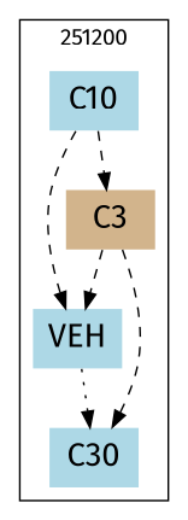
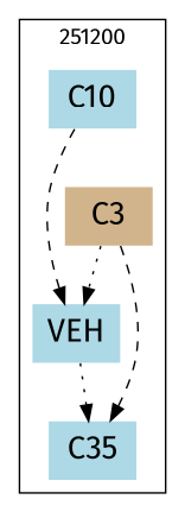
  strict digraph {
    fontname="Fira Sans"
    node [fillcolor=lightblue fontname="Fira Sans" fontsize=20 shape=plaintext style=filled]
    edge [fontname="Fira Sans" style=dashed]
    n1 [label=VEH]
    n2 [fillcolor=tan label=C3]
-   n3 [label=C30]
+   n3 [label=C35]
    n4 [label=C10]
    subgraph cluster_1 {
      label=251200
      labeldoc=t
      n1
      n2
      n3
      n4
    }
    n1 -> n3 [style=dotted]
-   n2 -> n1
+   n2 -> n1 [style=dotted]
    n2 -> n3
    n4 -> n1
-   n4 -> n2
  }
